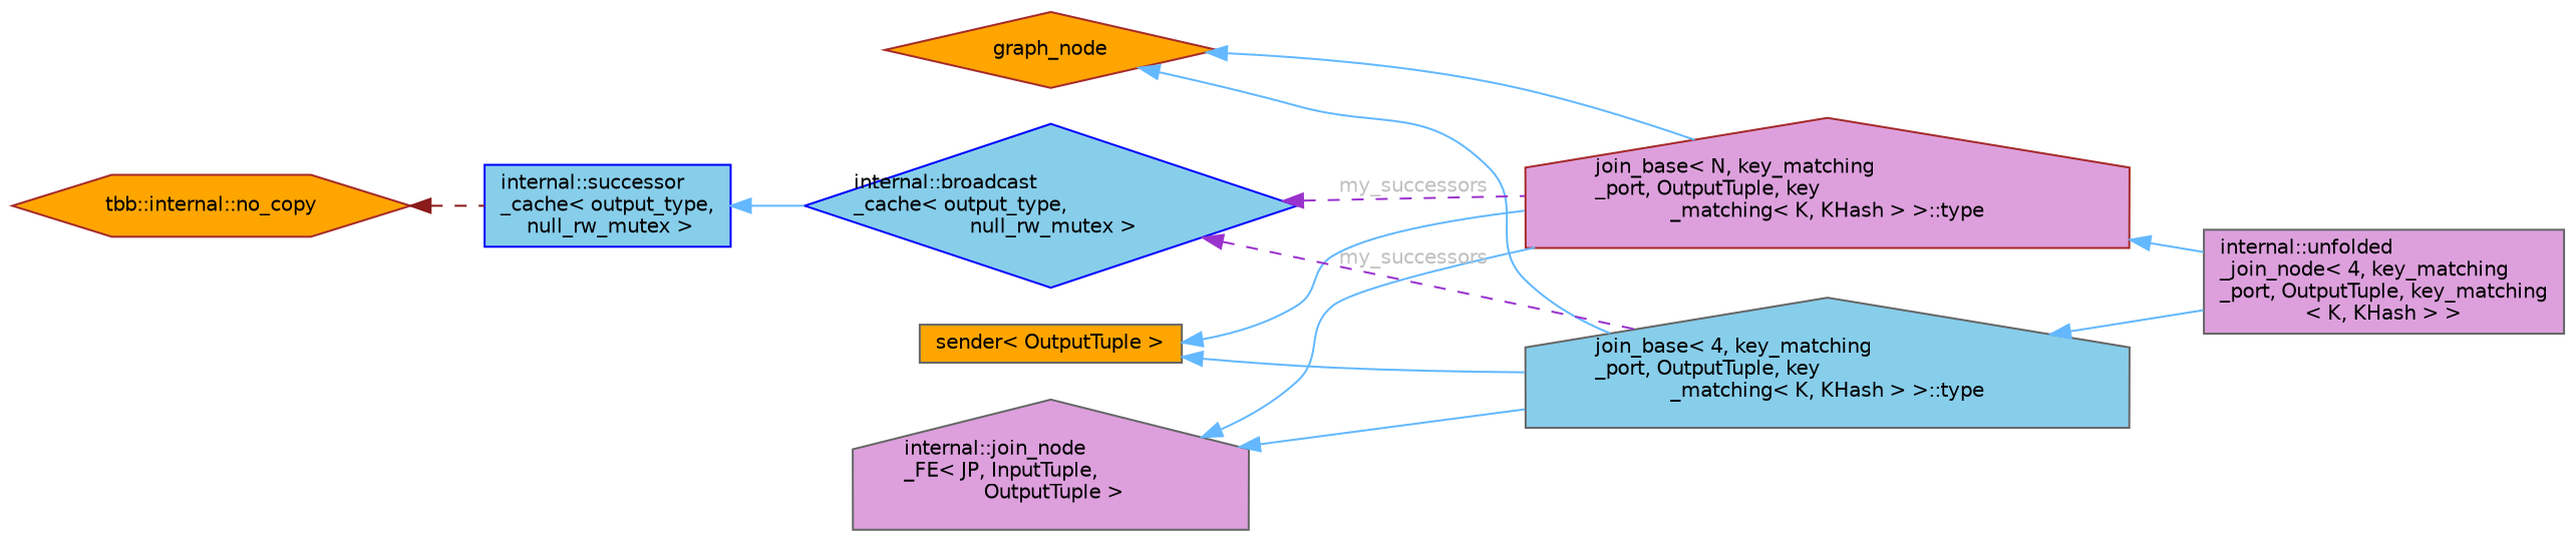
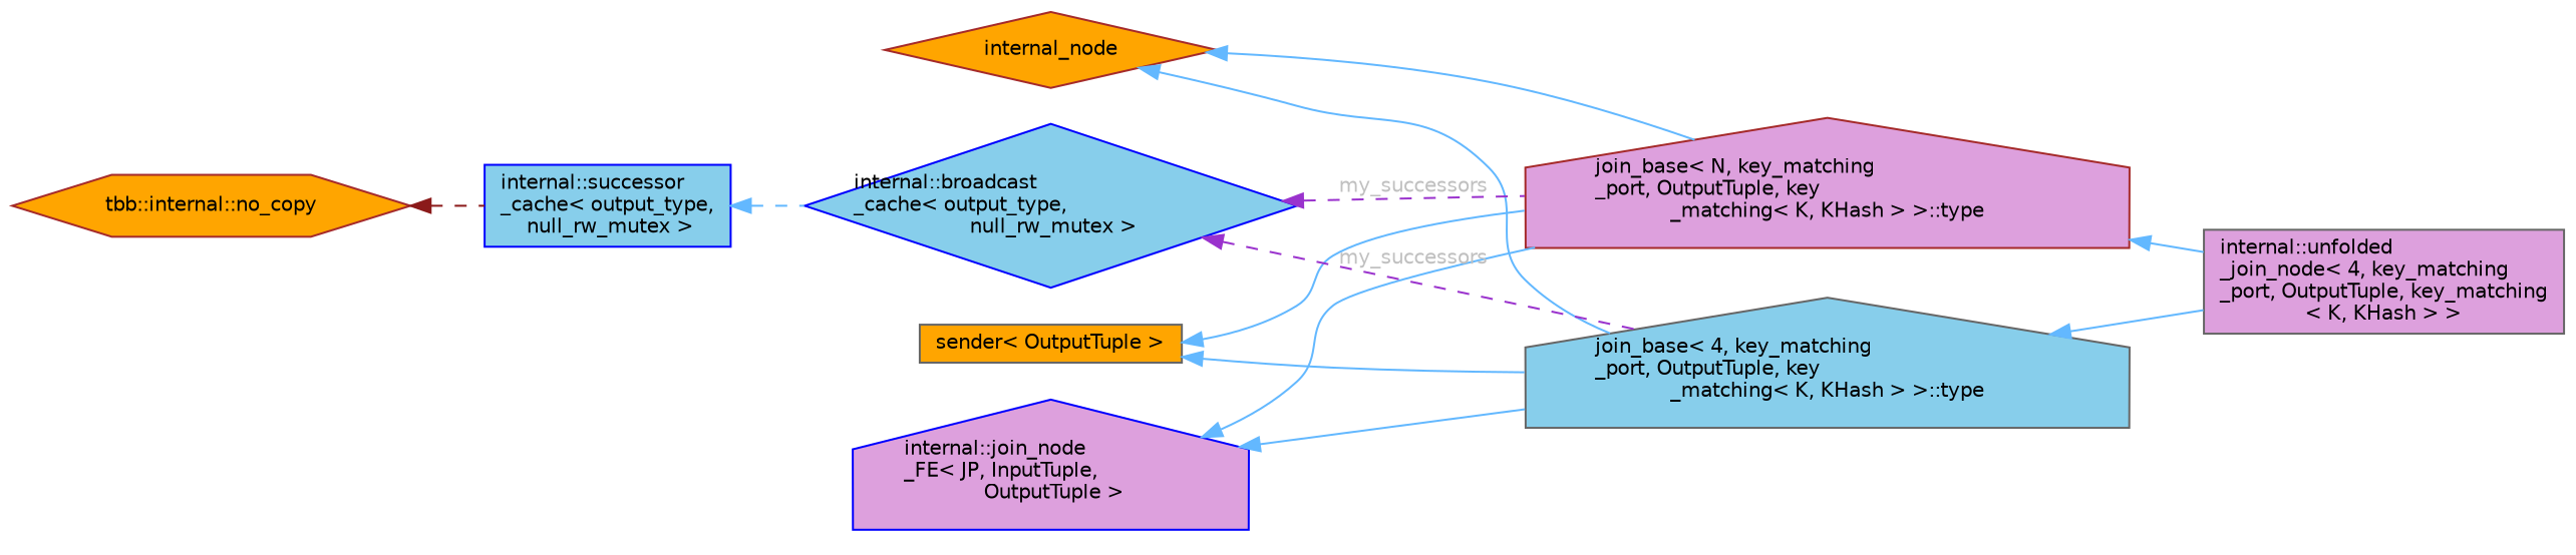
  digraph {
    rankdir=LR
    node [color=gray40 fillcolor=plum fontname=Helvetica fontsize=10 shape=box style=filled]
    edge [color=steelblue1 dir=back fontname=Helvetica fontsize=10 labelfontname=Helvetica labelfontsize=10 style=solid]
    n1 [fontcolor=black height=0.2 label="internal::unfolded\l_join_node\< 4, key_matching\l_port, OutputTuple, key_matching\l\< K, KHash \> \>" width=0.4]
    n2 [color=brown height=0.2 label="join_base\< N, key_matching\l_port, OutputTuple, key\l_matching\< K, KHash \> \>::type" shape=house width=0.4]
-   n3 [color=brown fillcolor=orange height=0.2 label=graph_node shape=diamond width=0.4]
+   n3 [color=brown fillcolor=orange height=0.2 label=internal_node shape=diamond width=0.4]
    n4 [fillcolor=skyblue height=0.2 label="join_base\< 4, key_matching\l_port, OutputTuple, key\l_matching\< K, KHash \> \>::type" shape=house width=0.4]
-   n5 [height=0.2 label="internal::join_node\l_FE\< JP, InputTuple,\l OutputTuple \>" shape=house width=0.4]
+   n5 [color=blue height=0.2 label="internal::join_node\l_FE\< JP, InputTuple,\l OutputTuple \>" shape=house width=0.4]
    n6 [fillcolor=orange height=0.2 label="sender\< OutputTuple \>" width=0.4]
    n7 [color=blue fillcolor=skyblue height=0.2 label="internal::broadcast\l_cache\< output_type,\l null_rw_mutex \>" shape=diamond width=0.4]
    n8 [color=blue fillcolor=skyblue height=0.2 label="internal::successor\l_cache\< output_type,\l null_rw_mutex \>" width=0.4]
    n9 [color=brown fillcolor=orange height=0.2 label="tbb::internal::no_copy" shape=hexagon width=0.4]
    n2 -> n1
    n3 -> n2
    n3 -> n4
    n4 -> n1
    n5 -> n2
    n5 -> n4
    n6 -> n2
    n6 -> n4
    n7 -> n2 [color=darkorchid3 fontcolor=grey label=" my_successors" style=dashed]
    n7 -> n4 [color=darkorchid3 fontcolor=grey label=" my_successors" style=dashed]
-   n8 -> n7
+   n8 -> n7 [style=dashed]
    n9 -> n8 [color=firebrick4 style=dashed]
  }
